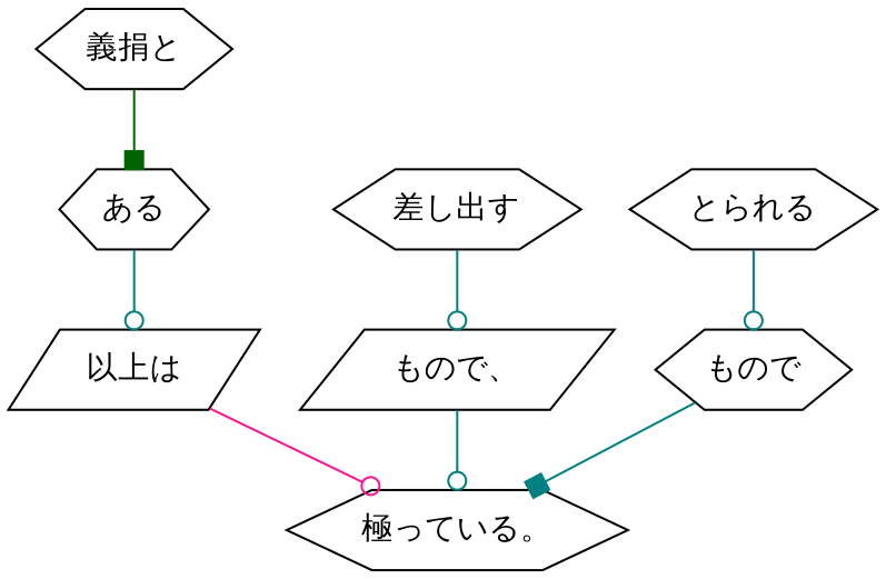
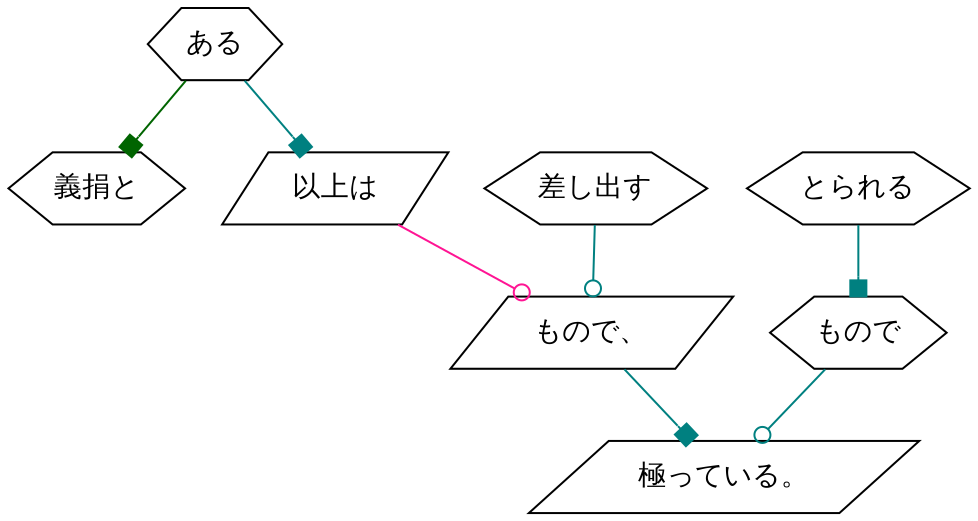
  digraph {
    node [shape=hexagon]
    edge [arrowhead=box color=teal]
    n1 [label="義捐と"]
    n2 [label="ある"]
    n3 [label="以上は" shape=parallelogram]
    n4 [label="もので、" shape=parallelogram]
-   n5 [label="極っている。"]
+   n5 [label="極っている。" shape=parallelogram]
    n6 [label="差し出す"]
    n7 [label="とられる"]
    n8 [label="もので"]
-   n1 -> n2 [color=darkgreen]
-   n2 -> n3 [arrowhead=odot]
-   n3 -> n5 [arrowhead=odot color=deeppink]
-   n4 -> n5 [arrowhead=odot]
+   n2 -> n1 [color=darkgreen]
+   n2 -> n3
+   n3 -> n4 [arrowhead=odot color=deeppink]
+   n4 -> n5
    n6 -> n4 [arrowhead=odot]
-   n7 -> n8 [arrowhead=odot]
-   n8 -> n5
+   n7 -> n8
+   n8 -> n5 [arrowhead=odot]
  }
